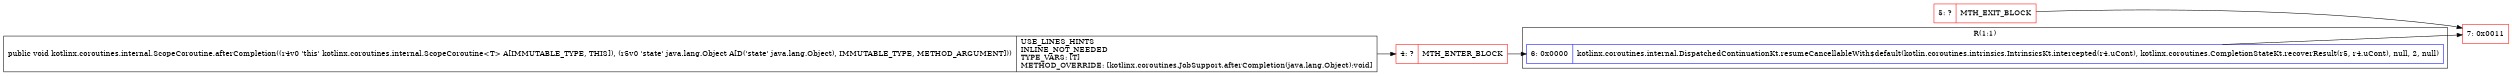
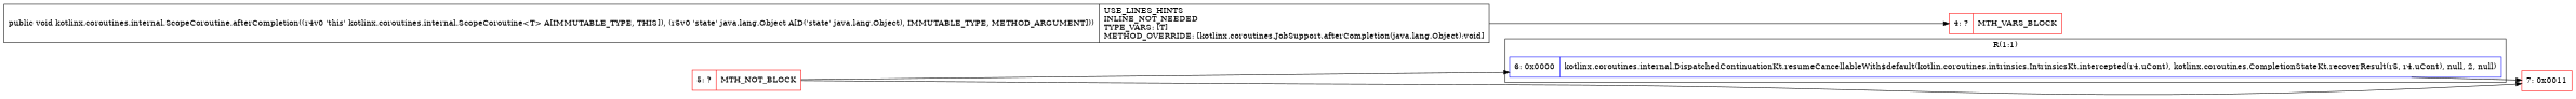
  digraph {
    fontname="DejaVu Serif"
    rankdir=LR
    node [color=red fontname="DejaVu Serif" shape=record]
    edge [fontname="DejaVu Serif"]
    n1 [color=blue label="{6\:\ 0x0000|kotlinx.coroutines.internal.DispatchedContinuationKt.resumeCancellableWith$default(kotlin.coroutines.intrinsics.IntrinsicsKt.intercepted(r4.uCont), kotlinx.coroutines.CompletionStateKt.recoverResult(r5, r4.uCont), null, 2, null)\l}"]
    n2 [label="{7\:\ 0x0011}"]
-   n3 [label="{4\:\ ?|MTH_ENTER_BLOCK\l}"]
-   n4 [label="{5\:\ ?|MTH_EXIT_BLOCK\l}"]
+   n3 [label="{4\:\ ?|MTH_VARS_BLOCK\l}"]
+   n4 [label="{5\:\ ?|MTH_NOT_BLOCK\l}"]
    n5 [label="{public void kotlinx.coroutines.internal.ScopeCoroutine.afterCompletion((r4v0 'this' kotlinx.coroutines.internal.ScopeCoroutine\<T\> A[IMMUTABLE_TYPE, THIS]), (r5v0 'state' java.lang.Object A[D('state' java.lang.Object), IMMUTABLE_TYPE, METHOD_ARGUMENT]))  | USE_LINES_HINTS\lINLINE_NOT_NEEDED\lTYPE_VARS: [T]\lMETHOD_OVERRIDE: [kotlinx.coroutines.JobSupport.afterCompletion(java.lang.Object):void]\l}" color=""]
    subgraph cluster_1 {
      label="R(1:1)"
      n1
    }
    n1 -> n2
-   n3 -> n1
+   n4 -> n1
    n4 -> n2
    n5 -> n3
  }
